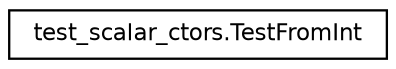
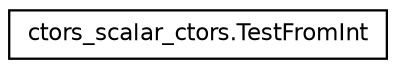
  digraph {
    rankdir=LR
-   n1 [color=black fillcolor=white fontname=Helvetica fontsize=10 height=0.2 label="test_scalar_ctors.TestFromInt" shape=record style=filled width=0.4]
+   n1 [color=black fillcolor=white fontname=Helvetica fontsize=10 height=0.2 label="ctors_scalar_ctors.TestFromInt" shape=record style=filled width=0.4]
  }
